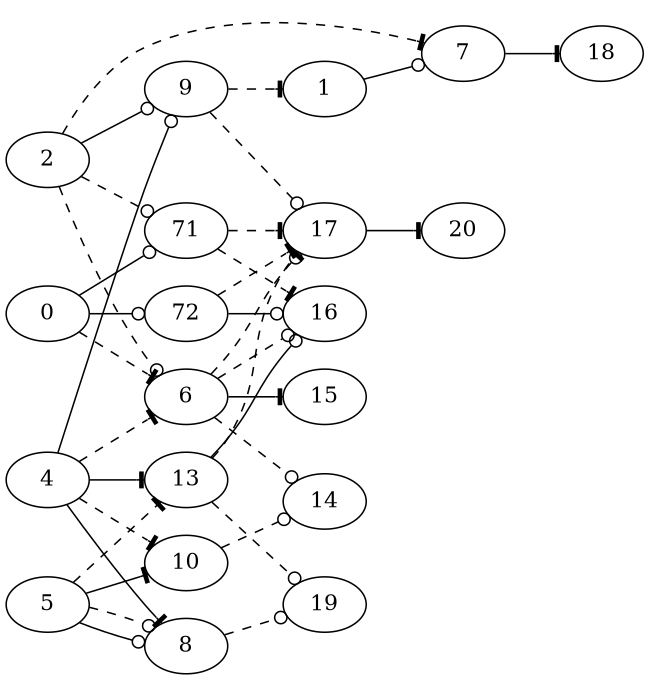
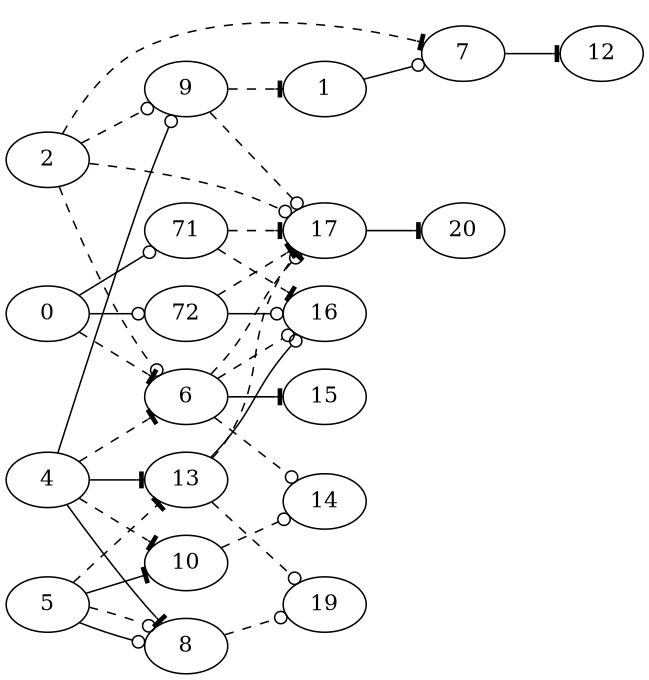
  digraph {
    rankdir=LR
    node [alpha=0.16]
    edge [arrowhead=odot style=dashed]
    1 [expect_size=47817728]
    7 [alpha=0.11 expect_size=50139136]
-   18 [alpha=0.19 expect_size=13158400]
+   18 [alpha=0.19 expect_size=13158400 label=12]
    9 [alpha=0.10 expect_size=49102848]
    17 [expect_size=34409472]
    20 [alpha=0.08 expect_size=19666944]
    2 [alpha=0.03 expect_size=40736768]
    6 [alpha=0.10 expect_size=35965952]
    n9 [alpha=0.07 expect_size=22419456 label=71]
    15 [alpha=0.12 expect_size=41768960]
    16 [alpha=0.03 expect_size=11531264]
    14 [alpha=0.15 expect_size=51794944]
    n13 [alpha=0.13 expect_size=49898496 label=0]
    n14 [alpha=0.15 expect_size=12832768 label=72]
    4 [expect_size=34543616]
    8 [alpha=0.13 expect_size=9523200]
    10 [alpha=0.00 expect_size=24838144]
    13 [alpha=0.19 expect_size=20840448]
    19 [alpha=0.15 expect_size=43912192]
    5 [alpha=0.07 expect_size=29137920]
    1 -> 7 [style=solid]
    7 -> 18 [arrowhead=tee style=solid]
    9 -> 1 [arrowhead=tee]
    9 -> 17
    17 -> 20 [arrowhead=tee style=solid]
    2 -> 7 [arrowhead=tee]
-   2 -> 9 [style=solid]
+   2 -> 9
    2 -> 6
-   2 -> n9
+   2 -> 17
    6 -> 17
    6 -> 15 [arrowhead=tee style=solid]
    6 -> 16
    6 -> 14
    n9 -> 17 [arrowhead=tee]
    n9 -> 16 [arrowhead=tee]
    n13 -> 6 [arrowhead=tee]
    n13 -> n9 [style=solid]
    n13 -> n14 [style=solid]
    n14 -> 17 [arrowhead=tee]
    n14 -> 16 [style=solid]
    4 -> 9 [style=solid]
    4 -> 6 [arrowhead=tee]
    4 -> 8 [arrowhead=tee style=solid]
    4 -> 10 [arrowhead=tee]
    4 -> 13 [arrowhead=tee style=solid]
    8 -> 19
    10 -> 14
    13 -> 17 [arrowhead=tee]
    13 -> 16 [style=solid]
    13 -> 19
    5 -> 8 [style=solid]
    5 -> 8
    5 -> 10 [arrowhead=tee style=solid]
    5 -> 13 [arrowhead=tee]
  }
